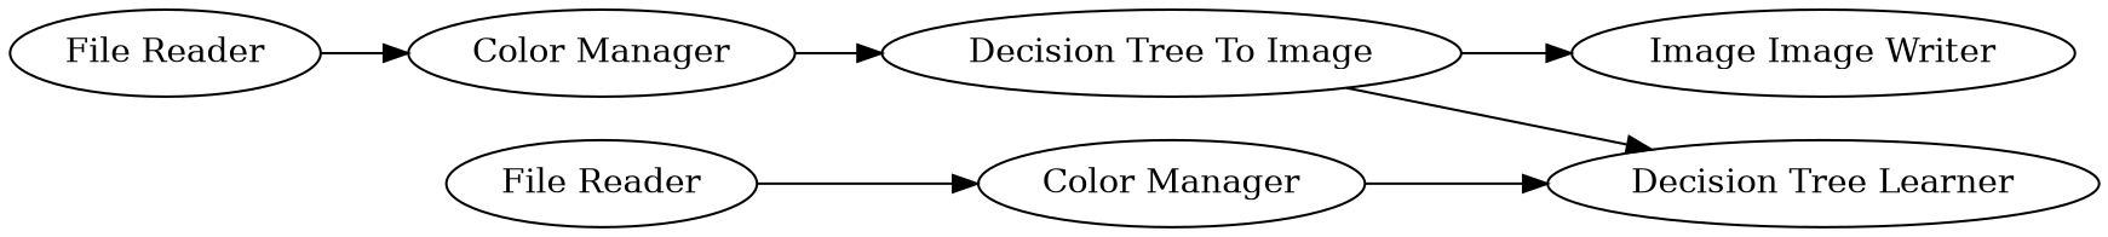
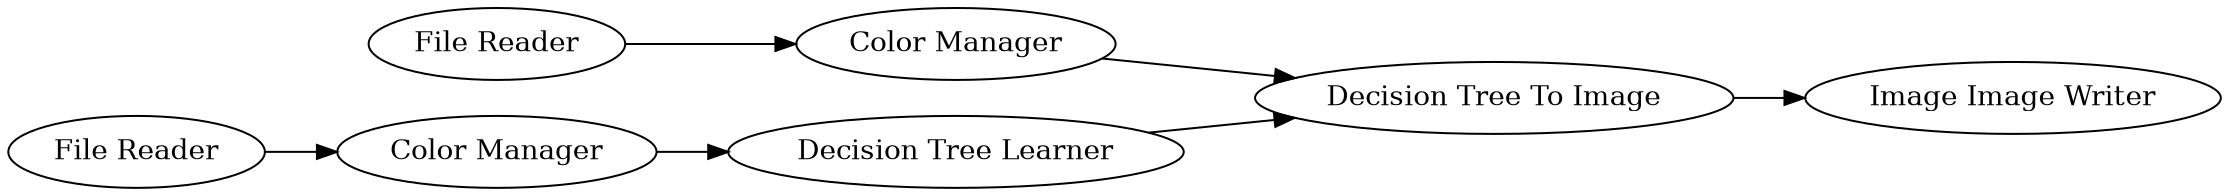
  digraph {
    rankdir=LR
    n1 [label="Color Manager"]
    n2 [label="Decision Tree Learner"]
    n3 [label="Decision Tree To Image"]
    n4 [label="Image Image Writer"]
    n5 [label="Color Manager"]
    n6 [label="File Reader"]
    n7 [label="File Reader"]
    n1 -> n2
-   n3 -> n2
+   n2 -> n3
    n3 -> n4
    n5 -> n3
    n6 -> n1
    n7 -> n5
  }
